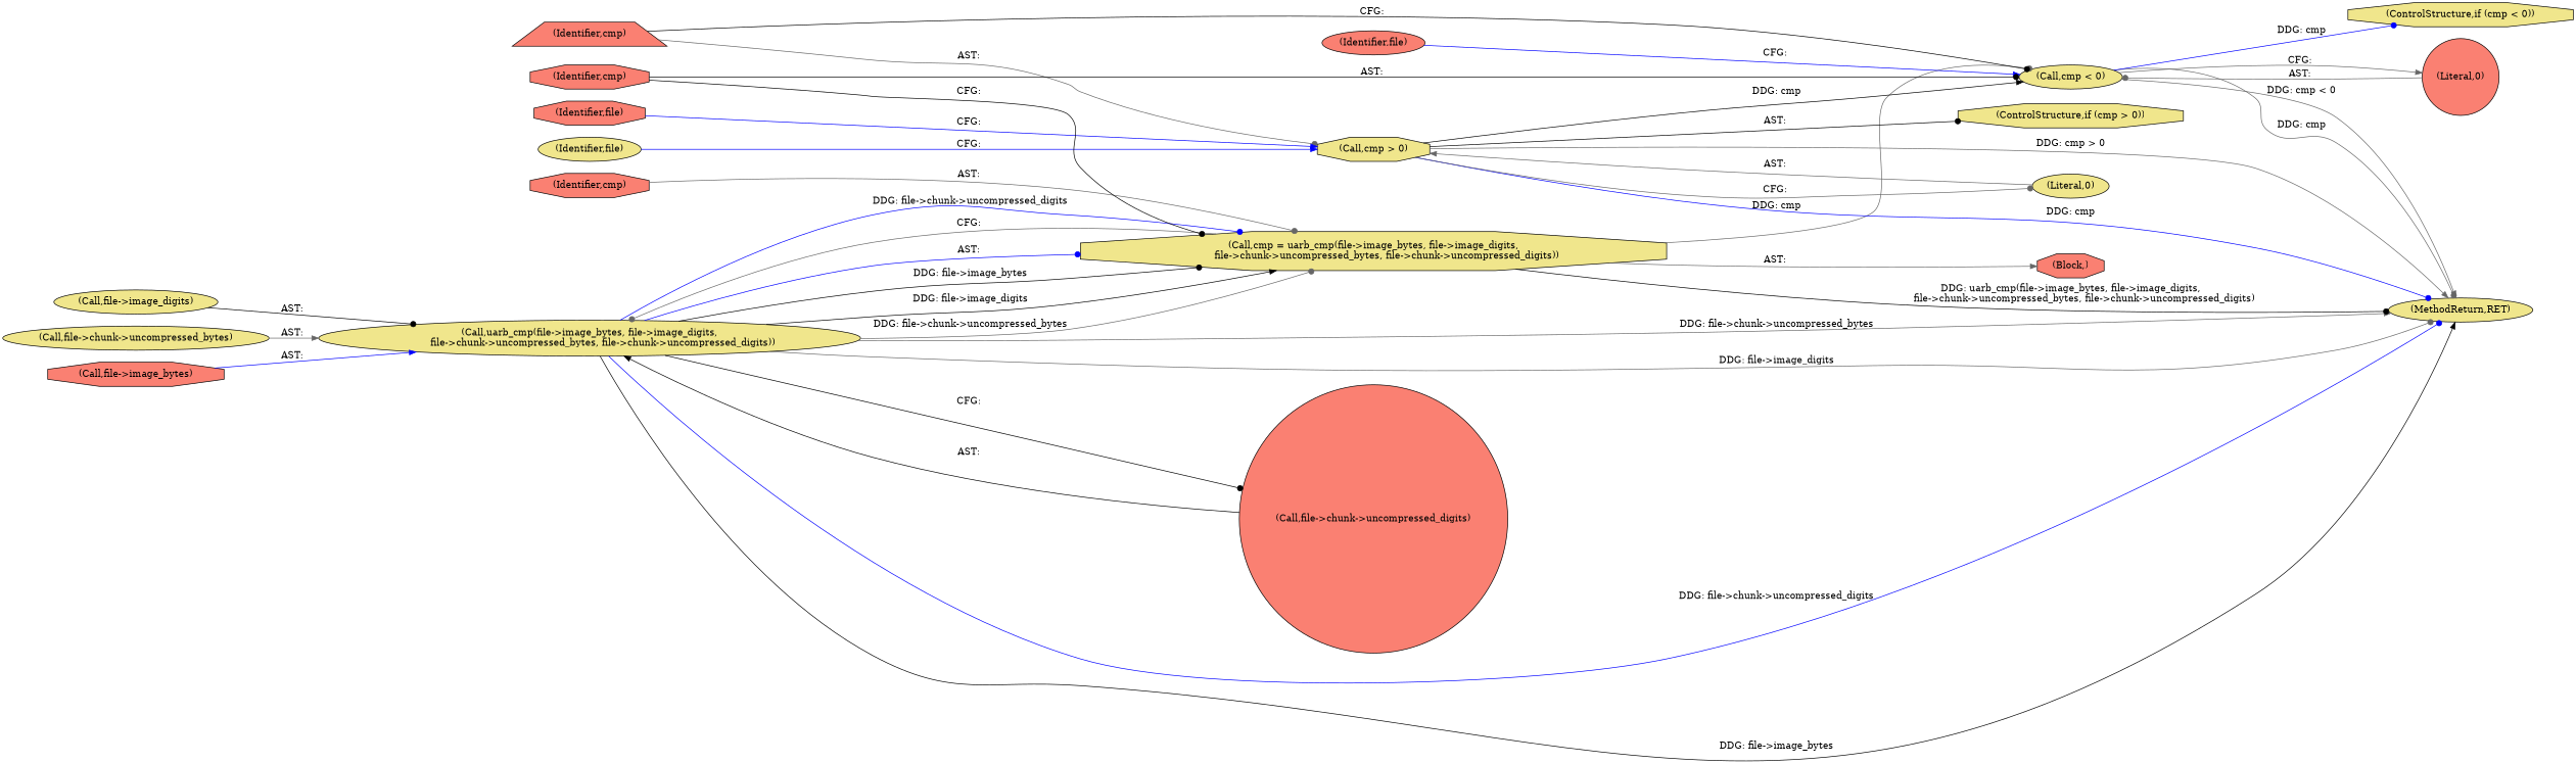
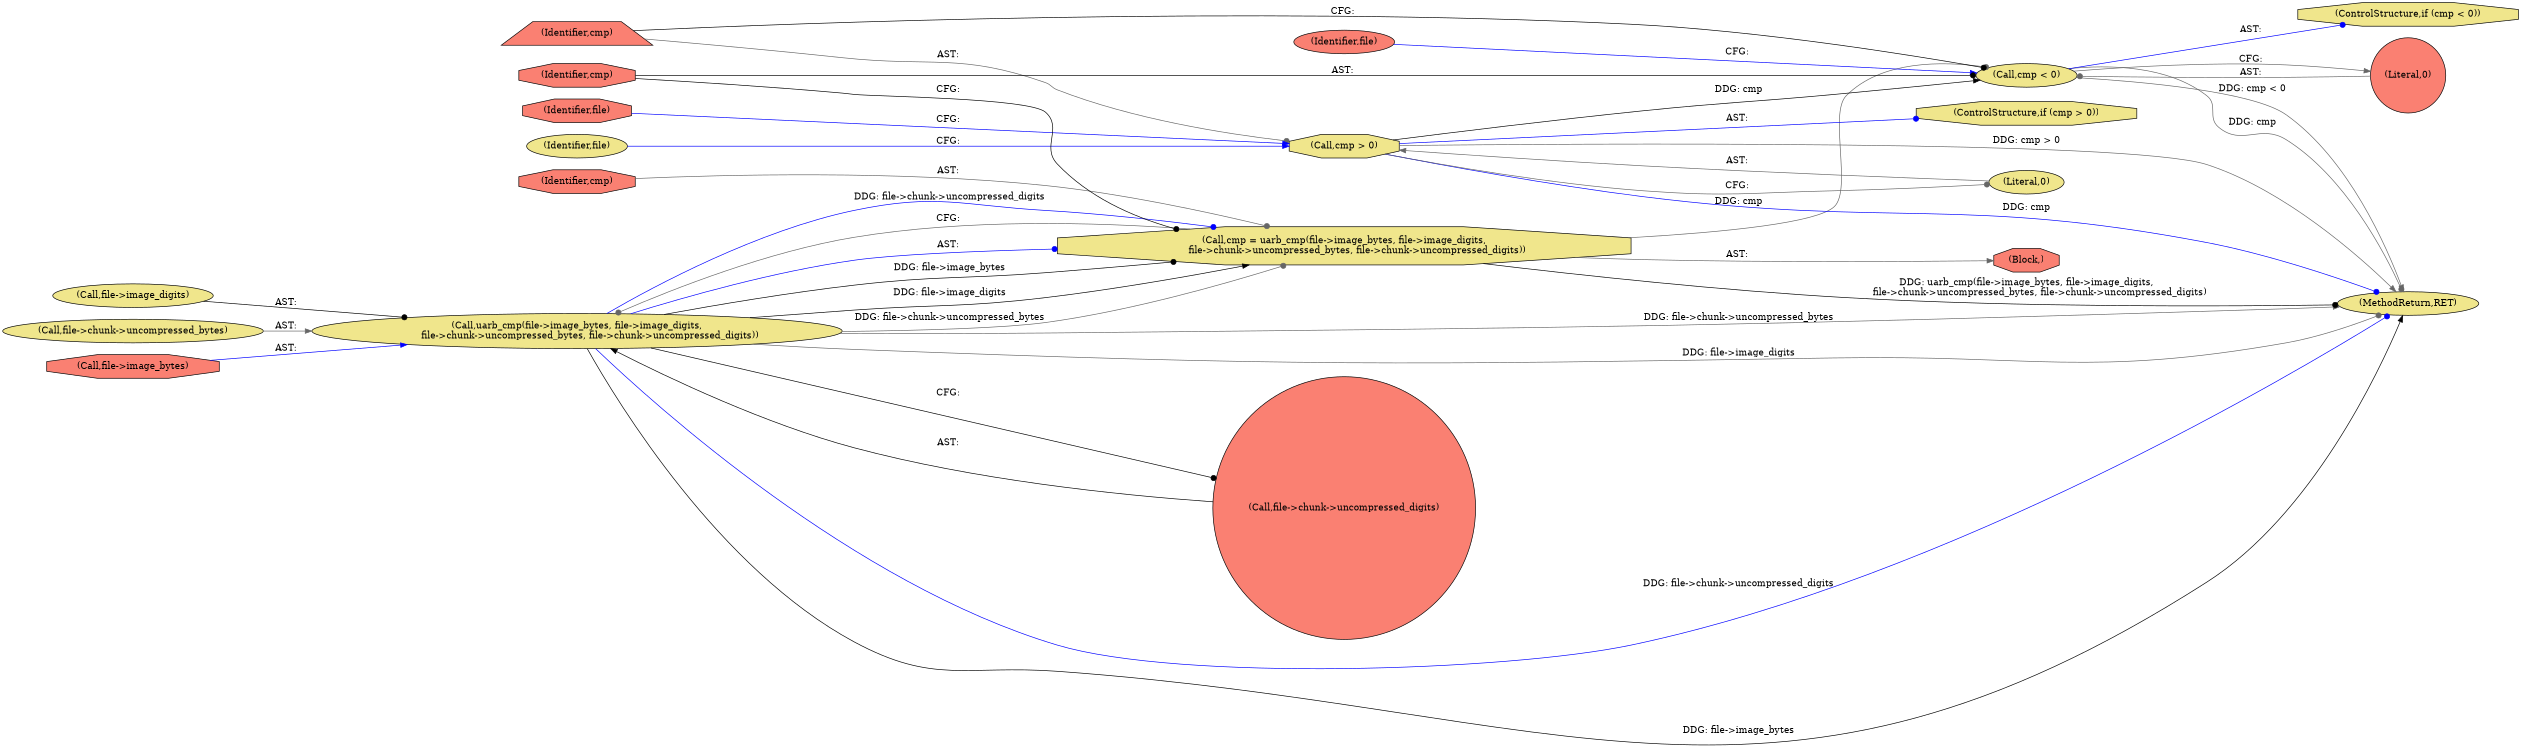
  digraph {
    rankdir=LR
    node [fillcolor=khaki shape=octagon style=filled]
    edge [arrowhead=dot color=gray40]
    n1 [label="(Call,uarb_cmp(file->image_bytes, file->image_digits,\n         file->chunk->uncompressed_bytes, file->chunk->uncompressed_digits))" shape=ellipse]
    n2 [label="(Call,cmp = uarb_cmp(file->image_bytes, file->image_digits,\n         file->chunk->uncompressed_bytes, file->chunk->uncompressed_digits))"]
    n3 [fillcolor=salmon label="(Call,file->chunk->uncompressed_digits)" shape=circle]
    n4 [label="(MethodReturn,RET)" shape=ellipse]
    n5 [label="(Call,cmp < 0)" shape=ellipse]
    n6 [fillcolor=salmon label="(Block,)"]
    n7 [label="(ControlStructure,if (cmp < 0))"]
    n8 [fillcolor=salmon label="(Literal,0)" shape=circle]
    n9 [label="(Call,cmp > 0)"]
    n10 [label="(Literal,0)" shape=ellipse]
    n11 [label="(ControlStructure,if (cmp > 0))"]
    n12 [fillcolor=salmon label="(Identifier,cmp)" shape=trapezium]
    n13 [label="(Call,file->image_digits)" shape=ellipse]
    n14 [fillcolor=salmon label="(Identifier,cmp)"]
    n15 [fillcolor=salmon label="(Identifier,file)" shape=ellipse]
    n16 [fillcolor=salmon label="(Identifier,file)"]
    n17 [label="(Identifier,file)" shape=ellipse]
    n18 [fillcolor=salmon label="(Identifier,cmp)"]
    n19 [label="(Call,file->chunk->uncompressed_bytes)" shape=ellipse]
    n20 [fillcolor=salmon label="(Call,file->image_bytes)"]
    n1 -> n2 [color=blue label="AST: "]
    n1 -> n2 [color=black label="DDG: file->image_bytes"]
    n1 -> n2 [arrowhead=normal color=black label="DDG: file->image_digits"]
    n1 -> n2 [label="DDG: file->chunk->uncompressed_bytes"]
    n1 -> n2 [color=blue label="DDG: file->chunk->uncompressed_digits"]
    n1 -> n3 [color=black label="CFG: "]
    n1 -> n4 [label="DDG: file->image_digits"]
    n1 -> n4 [color=blue label="DDG: file->chunk->uncompressed_digits"]
    n1 -> n4 [arrowhead=normal color=black label="DDG: file->image_bytes"]
    n1 -> n4 [arrowhead=normal label="DDG: file->chunk->uncompressed_bytes"]
    n2 -> n1 [label="CFG: "]
    n2 -> n4 [color=black label="DDG: uarb_cmp(file->image_bytes, file->image_digits,\n         file->chunk->uncompressed_bytes, file->chunk->uncompressed_digits)"]
    n2 -> n5 [label="DDG: cmp"]
    n2 -> n6 [arrowhead=normal label="AST: "]
    n3 -> n1 [arrowhead=normal color=black label="AST: "]
    n5 -> n4 [arrowhead=normal label="DDG: cmp < 0"]
    n5 -> n4 [label="DDG: cmp"]
-   n5 -> n7 [color=blue label="DDG: cmp"]
+   n5 -> n7 [color=blue label="AST: "]
    n5 -> n8 [arrowhead=normal label="CFG: "]
    n8 -> n5 [label="AST: "]
    n9 -> n4 [color=blue label="DDG: cmp"]
    n9 -> n4 [arrowhead=normal label="DDG: cmp > 0"]
    n9 -> n5 [arrowhead=normal color=black label="DDG: cmp"]
    n9 -> n10 [label="CFG: "]
-   n9 -> n11 [color=black label="AST: "]
+   n9 -> n11 [color=blue label="AST: "]
    n10 -> n9 [arrowhead=normal label="AST: "]
    n12 -> n5 [color=black label="CFG: "]
    n12 -> n9 [label="AST: "]
    n13 -> n1 [color=black label="AST: "]
    n14 -> n2 [label="AST: "]
    n15 -> n5 [arrowhead=normal color=blue label="CFG: "]
    n16 -> n9 [arrowhead=normal color=blue label="CFG: "]
    n17 -> n9 [arrowhead=normal color=blue label="CFG: "]
    n18 -> n2 [color=black label="CFG: "]
    n18 -> n5 [color=black label="AST: "]
    n19 -> n1 [arrowhead=normal label="AST: "]
    n20 -> n1 [arrowhead=normal color=blue label="AST: "]
  }
